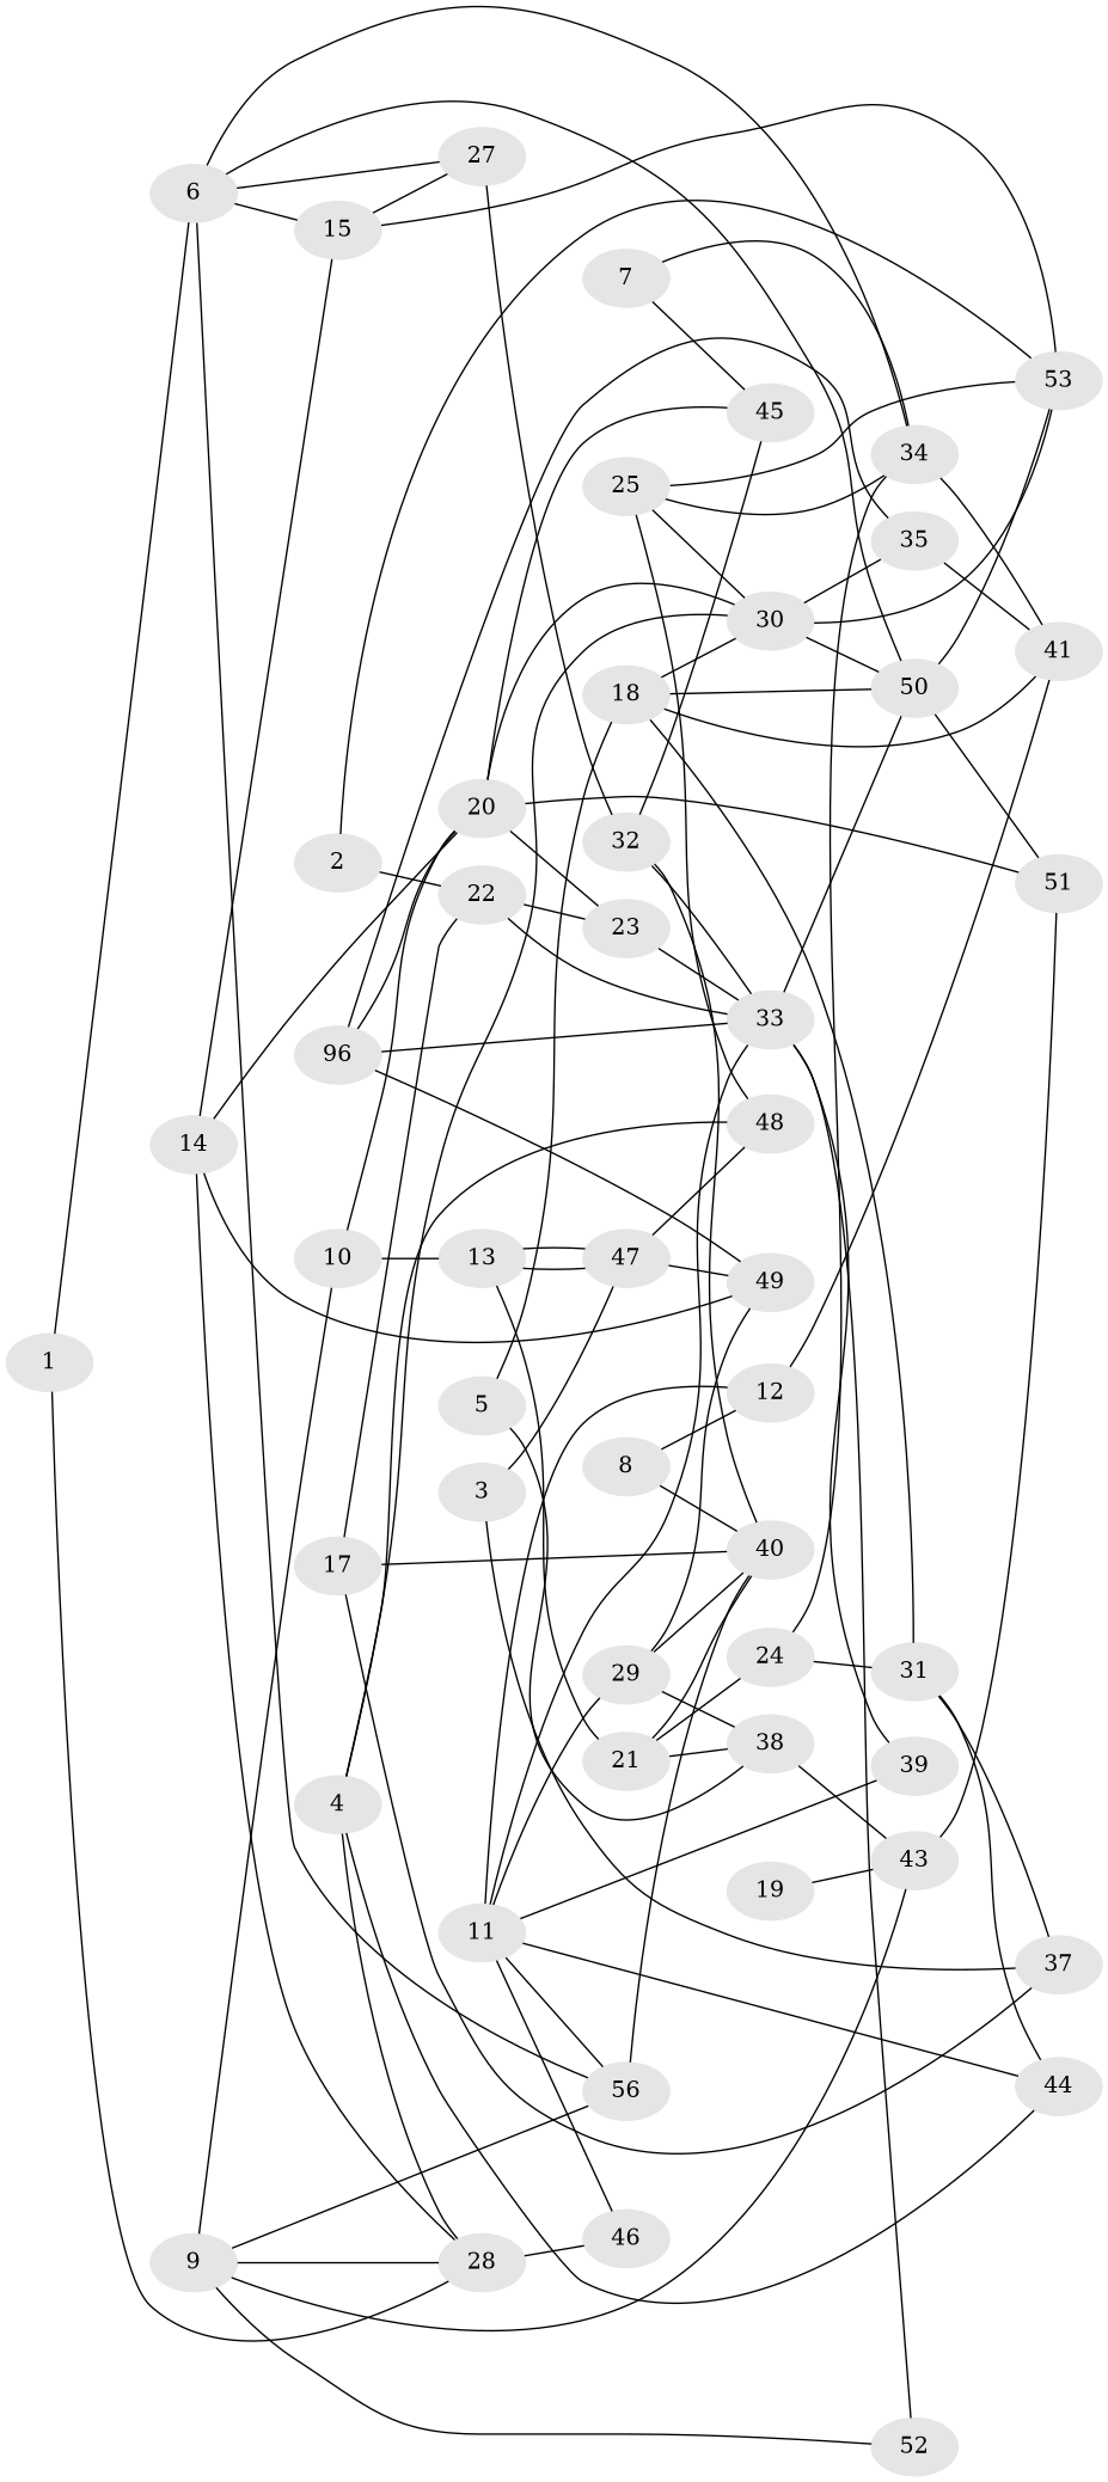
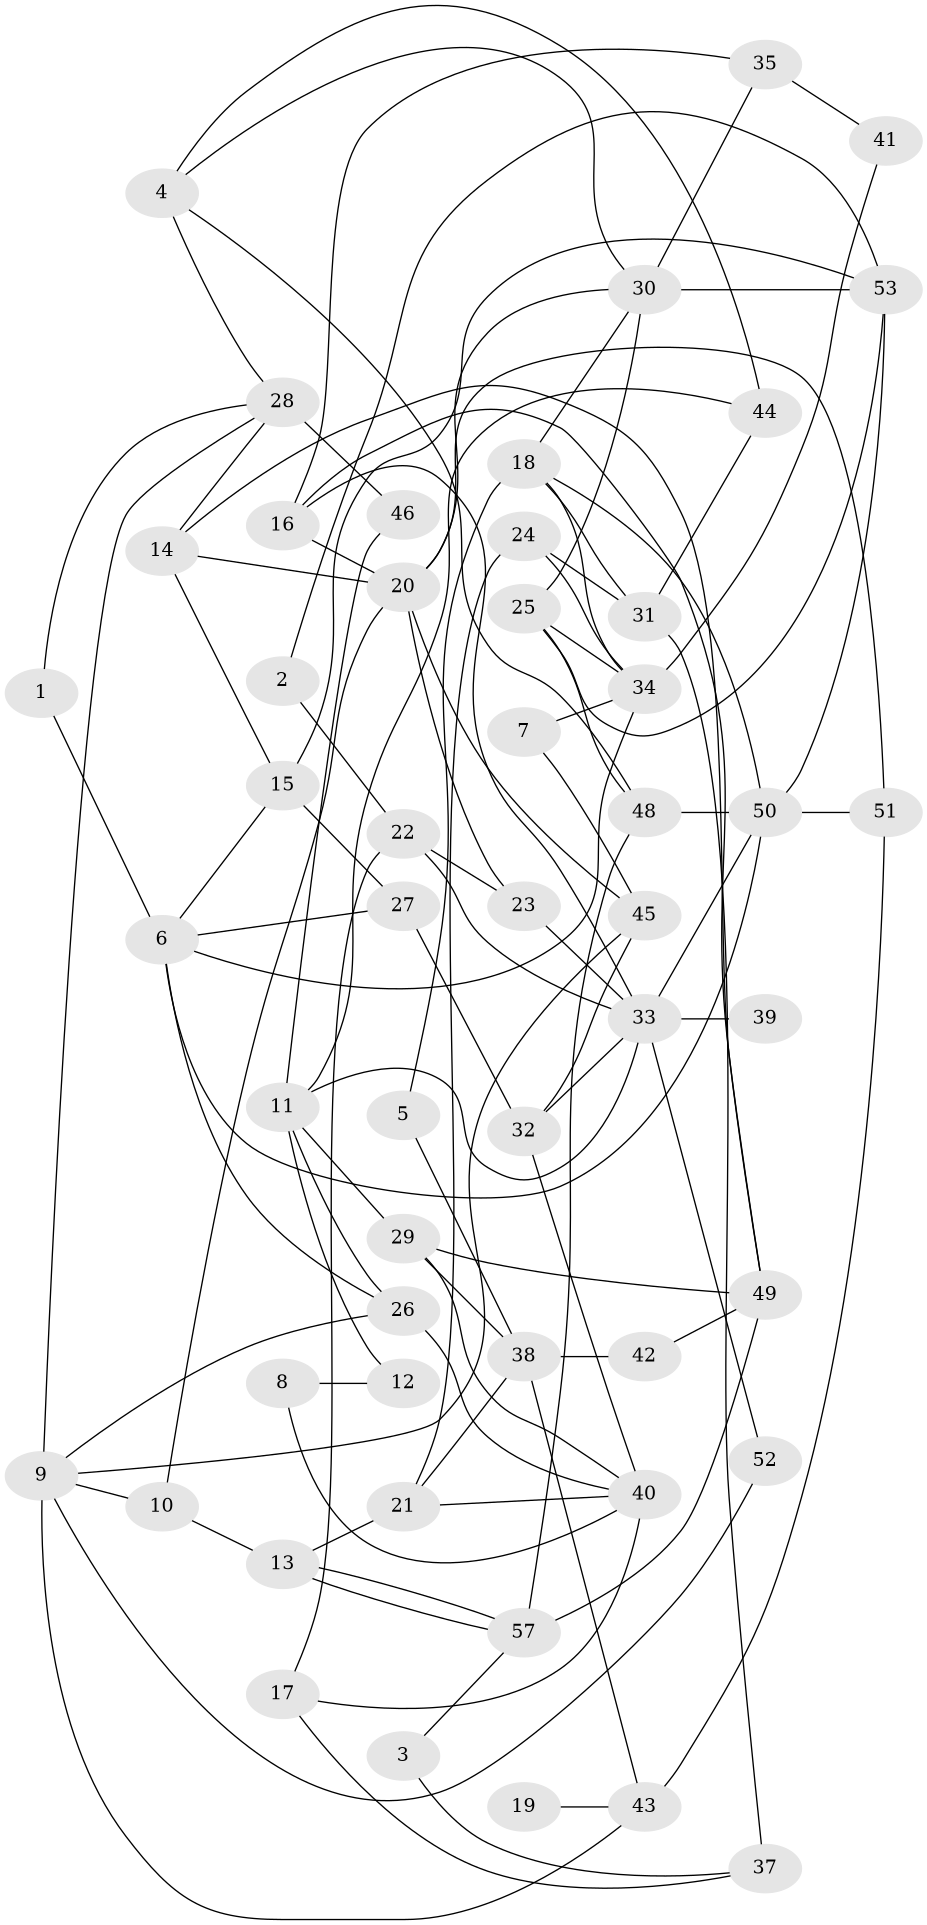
  graph {
    rankdir=LR
    node [color=gray90 style=filled]
    1
    6
    28
    15
-   26 [label=56]
+   26
    27
    34
    50
    46
    2
    22
    53
    33
    23
    3
    37
-   47
+   47 [label=57]
    48
    49
    4
    30
    44
    19
    43
    35
    5
    18
    38
    41
    31
+   42
    40
    32
    51
    7
    45
    8
    12
    9
    10
    52
    13
    20
    21
    11
    29
    39
    24
    14
-   16 [label=96]
+   16
    17
    25
    1 -- 6
    1 -- 28
    6 -- 15
    6 -- 26
    6 -- 27
    6 -- 34
    6 -- 50
    28 -- 46
    15 -- 27
    15 -- 53
    26 -- 40
    27 -- 32
    34 -- 41
    50 -- 53
    50 -- 51
    2 -- 22
    2 -- 53
    22 -- 33
    22 -- 23
    33 -- 50
    33 -- 52
    33 -- 39
    23 -- 33
    3 -- 37
    3 -- 47
    47 -- 48
    47 -- 49
    4 -- 28
    4 -- 48
    4 -- 30
    4 -- 44
-   30 -- 50
+   48 -- 50
    30 -- 53
    30 -- 35
    19 -- 43
    43 -- 51
    35 -- 41
    5 -- 18
    5 -- 38
    18 -- 50
    18 -- 30
-   18 -- 41
+   18 -- 34
    18 -- 31
    38 -- 43
+   38 -- 42
    31 -- 37
    31 -- 44
+   42 -- 49
    32 -- 33
    32 -- 40
    32 -- 45
    7 -- 34
    7 -- 45
    8 -- 40
    8 -- 12
-   12 -- 41
    9 -- 28
    9 -- 26
    9 -- 43
+   9 -- 45
    9 -- 10
    9 -- 52
    10 -- 13
    10 -- 20
    13 -- 47
    13 -- 47
    13 -- 21
    20 -- 23
    20 -- 30
    20 -- 51
    20 -- 45
    21 -- 38
    21 -- 40
    21 -- 24
    11 -- 26
    11 -- 46
    11 -- 33
    11 -- 44
    11 -- 12
    11 -- 29
-   11 -- 39
    29 -- 49
    29 -- 38
    29 -- 40
    24 -- 34
    24 -- 31
    14 -- 28
    14 -- 15
    14 -- 49
    14 -- 20
    16 -- 33
    16 -- 49
    16 -- 35
    16 -- 20
    17 -- 22
    17 -- 37
    17 -- 40
    25 -- 34
    25 -- 53
    25 -- 48
    25 -- 30
  }
